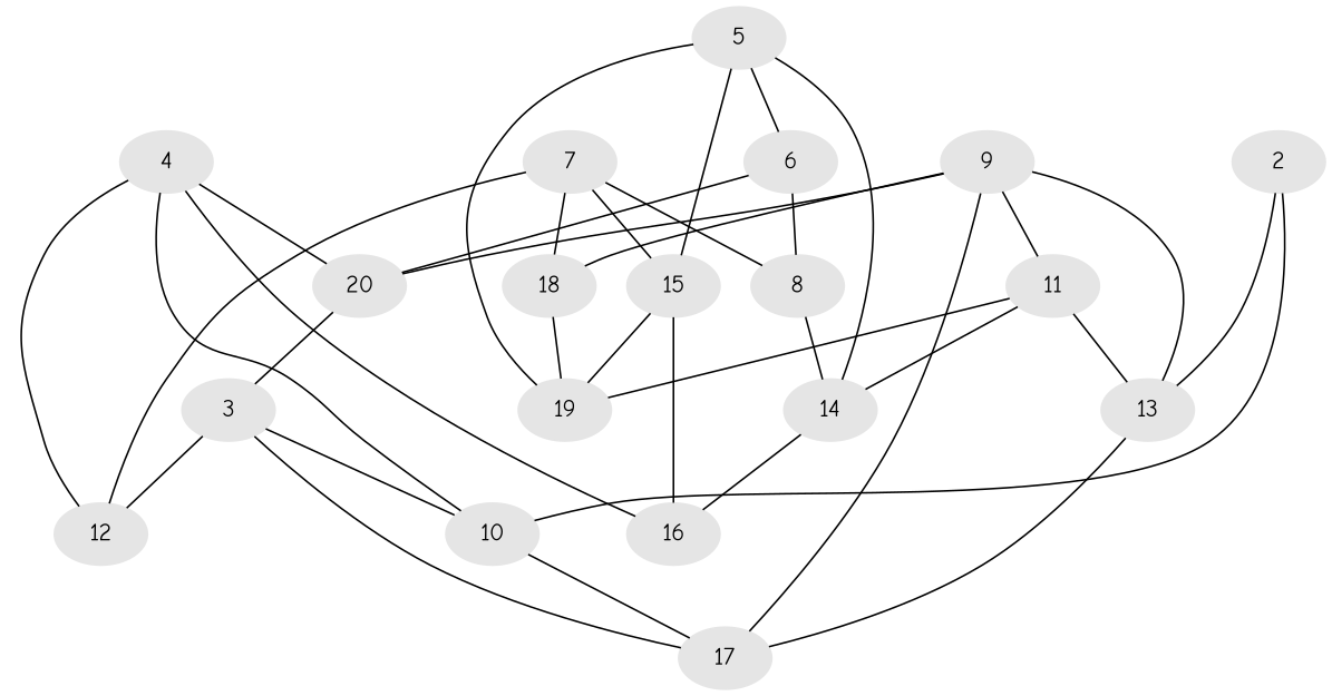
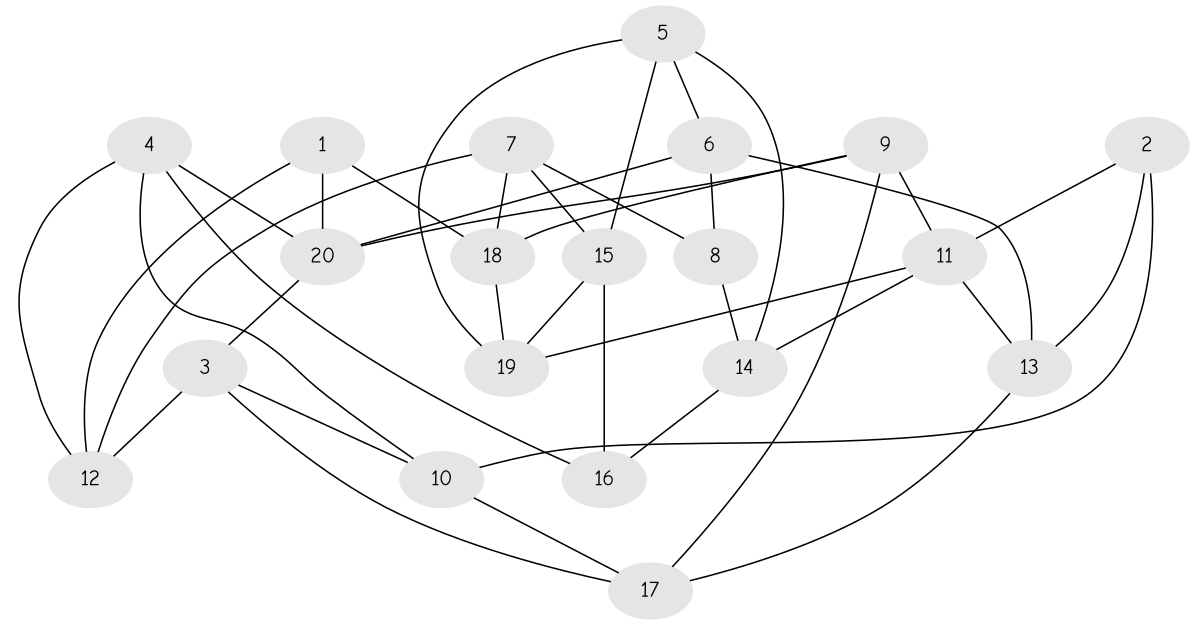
  graph {
    fontname="Comic Neue"
    node [color=gray90 fontname="Comic Neue" style=filled]
    edge [fontname="Comic Neue"]
+   1
    12
    18
    20
    3
    10
    17
    19
    2
    11
    13
    14
    4
    16
    5
    6
    15
    8
    7
    9
+   1 -- 12
+   1 -- 18
+   1 -- 20
    18 -- 19
    20 -- 3
    3 -- 12
    3 -- 10
    3 -- 17
    10 -- 17
    2 -- 10
+   2 -- 11
    2 -- 13
    11 -- 19
    11 -- 13
    11 -- 14
    13 -- 17
    14 -- 16
    4 -- 12
    4 -- 20
    4 -- 10
    4 -- 16
    5 -- 19
    5 -- 14
    5 -- 6
    5 -- 15
    6 -- 20
-   9 -- 13
+   6 -- 13
    6 -- 8
    15 -- 19
    15 -- 16
    8 -- 14
    7 -- 12
    7 -- 18
    7 -- 15
    7 -- 8
    9 -- 18
    9 -- 20
    9 -- 17
    9 -- 11
  }
